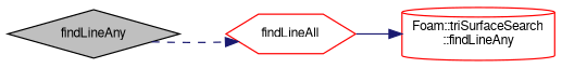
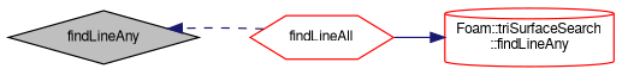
  digraph {
    rankdir=LR
    node [color=red fontname=FreeSans fontsize=10]
    edge [arrowhead=normal color=midnightblue fontname=FreeSans fontsize=10 labelfontname=FreeSans labelfontsize=10]
    n1 [color=black fillcolor=grey75 fontcolor=black height=0.2 label=findLineAny shape=diamond style=filled width=0.4]
    n2 [height=0.2 label=findLineAll shape=hexagon width=0.4]
    n3 [height=0.2 label="Foam::triSurfaceSearch\l::findLineAny" shape=cylinder width=0.4]
-   n1 -> n2 [style=dashed]
+   n2 -> n1 [style=dashed]
    n2 -> n3 [style=solid]
  }
